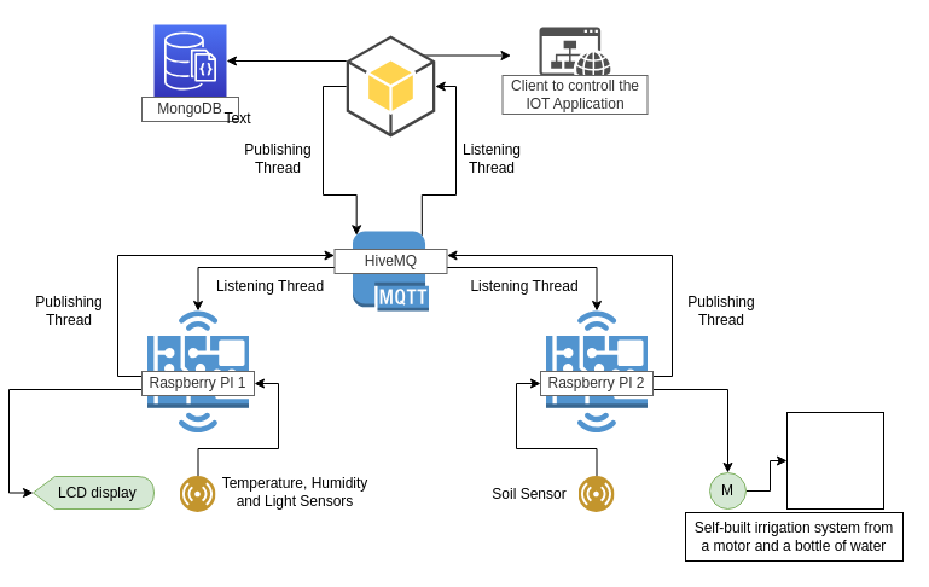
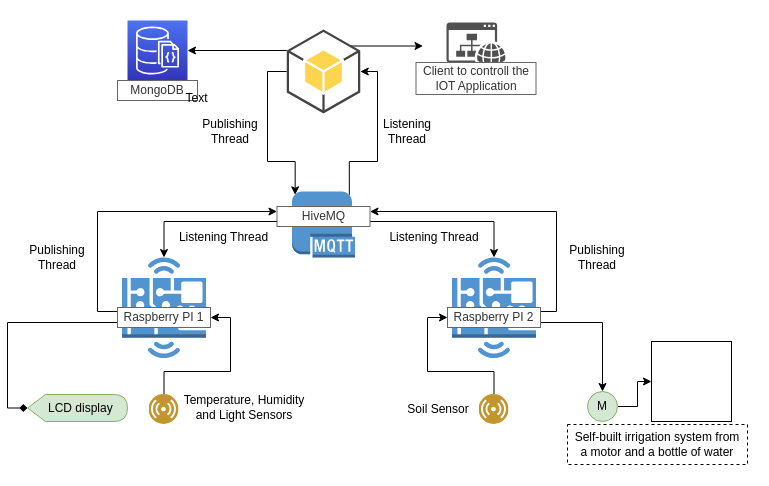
  <mxCell id="0" />
  <mxCell id="1" parent="0" />
  <mxCell id="2" value="" style="whiteSpace=wrap;html=1;aspect=fixed;fillColor=#FFFFFF;" vertex="1" parent="1"><mxGeometry x="644" y="341" width="80" height="80" as="geometry" /></mxCell>
  <mxCell id="3" style="edgeStyle=orthogonalEdgeStyle;rounded=0;orthogonalLoop=1;jettySize=auto;html=1;entryX=0.05;entryY=0.05;entryDx=0;entryDy=0;entryPerimeter=0;exitX=0;exitY=0.5;exitDx=0;exitDy=0;exitPerimeter=0;" parent="1" source="38" target="16" edge="1"><mxGeometry relative="1" as="geometry"><Array as="points"><mxPoint x="260" y="71" /><mxPoint x="260" y="161" /><mxPoint x="288" y="161" /></Array><mxPoint x="200" y="71" as="sourcePoint" /></mxGeometry></mxCell>
  <mxCell id="4" value="" style="edgeStyle=orthogonalEdgeStyle;rounded=0;orthogonalLoop=1;jettySize=auto;html=1;" edge="1" parent="1" source="5" target="6"><mxGeometry relative="1" as="geometry" /></mxCell>
  <mxCell id="5" value="" style="whiteSpace=wrap;html=1;aspect=fixed;fillColor=none;strokeColor=none;" parent="1" vertex="1"><mxGeometry x="284.5" y="20" width="51" height="51" as="geometry" /></mxCell>
  <mxCell id="6" value="" style="whiteSpace=wrap;html=1;aspect=fixed;fillColor=none;strokeColor=none;" vertex="1" parent="1"><mxGeometry x="415.5" y="20" width="51" height="51" as="geometry" /></mxCell>
  <mxCell id="7" style="edgeStyle=orthogonalEdgeStyle;rounded=0;orthogonalLoop=1;jettySize=auto;html=1;exitX=0;exitY=0.5;exitDx=0;exitDy=0;entryX=0;entryY=0.25;entryDx=0;entryDy=0;" parent="1" source="12" target="19" edge="1"><mxGeometry relative="1" as="geometry"><Array as="points"><mxPoint x="110" y="311" /><mxPoint x="90" y="311" /><mxPoint x="90" y="211" /></Array></mxGeometry></mxCell>
  <mxCell id="8" value="" style="outlineConnect=0;dashed=0;verticalLabelPosition=bottom;verticalAlign=top;align=center;html=1;shape=mxgraph.aws3.hardware_board;fillColor=#5294CF;gradientColor=none;" parent="1" vertex="1"><mxGeometry x="114.5" y="257" width="84" height="100.5" as="geometry" /></mxCell>
  <mxCell id="9" style="edgeStyle=orthogonalEdgeStyle;rounded=0;orthogonalLoop=1;jettySize=auto;html=1;exitX=1;exitY=0.5;exitDx=0;exitDy=0;exitPerimeter=0;entryX=1;entryY=0.25;entryDx=0;entryDy=0;" parent="1" source="10" target="19" edge="1"><mxGeometry relative="1" as="geometry"><Array as="points"><mxPoint x="529" y="311" /><mxPoint x="549" y="311" /><mxPoint x="549" y="211" /></Array></mxGeometry></mxCell>
  <mxCell id="10" value="" style="outlineConnect=0;dashed=0;verticalLabelPosition=bottom;verticalAlign=top;align=center;html=1;shape=mxgraph.aws3.hardware_board;fillColor=#5294CF;gradientColor=none;" parent="1" vertex="1"><mxGeometry x="444.5" y="257" width="84" height="100.5" as="geometry" /></mxCell>
- <mxCell id="11" style="edgeStyle=orthogonalEdgeStyle;rounded=0;orthogonalLoop=1;jettySize=auto;html=1;exitX=0;exitY=0.75;exitDx=0;exitDy=0;entryX=0;entryY=0.5;entryDx=0;entryDy=0;entryPerimeter=0;" parent="1" source="12" target="34" edge="1"><mxGeometry relative="1" as="geometry" /></mxCell>
+ <mxCell id="11" style="edgeStyle=orthogonalEdgeStyle;rounded=0;orthogonalLoop=1;jettySize=auto;html=1;exitX=0;exitY=0.75;exitDx=0;exitDy=0;entryX=0;entryY=0.5;entryDx=0;entryDy=0;entryPerimeter=0;endArrow=diamond;" parent="1" source="12" target="34" edge="1"><mxGeometry relative="1" as="geometry" /></mxCell>
  <mxCell id="12" value="Raspberry PI 1" style="text;html=1;align=center;verticalAlign=middle;whiteSpace=wrap;rounded=0;fillColor=#FFFFFF;strokeColor=#666666;fontColor=#333333;" parent="1" vertex="1"><mxGeometry x="110" y="307" width="93" height="20" as="geometry" /></mxCell>
  <mxCell id="13" style="edgeStyle=orthogonalEdgeStyle;rounded=0;orthogonalLoop=1;jettySize=auto;html=1;exitX=1;exitY=0.75;exitDx=0;exitDy=0;entryX=0.5;entryY=0;entryDx=0;entryDy=0;" edge="1" parent="1" source="14" target="43"><mxGeometry relative="1" as="geometry"><mxPoint x="594" y="351" as="targetPoint" /></mxGeometry></mxCell>
  <mxCell id="14" value="Raspberry PI 2" style="text;html=1;align=center;verticalAlign=middle;whiteSpace=wrap;rounded=0;fillColor=#FFFFFF;strokeColor=#666666;fontColor=#333333;" parent="1" vertex="1"><mxGeometry x="440" y="307" width="93" height="20" as="geometry" /></mxCell>
  <mxCell id="15" style="edgeStyle=orthogonalEdgeStyle;rounded=0;orthogonalLoop=1;jettySize=auto;html=1;exitX=0.91;exitY=0.05;exitDx=0;exitDy=0;exitPerimeter=0;entryX=1;entryY=0.5;entryDx=0;entryDy=0;entryPerimeter=0;" parent="1" source="16" target="38" edge="1"><mxGeometry relative="1" as="geometry"><mxPoint x="500" y="101" as="targetPoint" /><Array as="points"><mxPoint x="342" y="161" /><mxPoint x="370" y="161" /><mxPoint x="370" y="71" /></Array></mxGeometry></mxCell>
  <mxCell id="16" value="" style="outlineConnect=0;dashed=0;verticalLabelPosition=bottom;verticalAlign=top;align=center;html=1;shape=mxgraph.aws3.mqtt_protocol;fillColor=#5294CF;gradientColor=none;" parent="1" vertex="1"><mxGeometry x="284.5" y="191" width="63" height="66" as="geometry" /></mxCell>
  <mxCell id="17" style="edgeStyle=orthogonalEdgeStyle;rounded=0;orthogonalLoop=1;jettySize=auto;html=1;exitX=0;exitY=0.75;exitDx=0;exitDy=0;entryX=0.5;entryY=0;entryDx=0;entryDy=0;entryPerimeter=0;" parent="1" source="19" target="8" edge="1"><mxGeometry relative="1" as="geometry" /></mxCell>
  <mxCell id="18" style="edgeStyle=orthogonalEdgeStyle;rounded=0;orthogonalLoop=1;jettySize=auto;html=1;exitX=1;exitY=0.75;exitDx=0;exitDy=0;entryX=0.5;entryY=0;entryDx=0;entryDy=0;entryPerimeter=0;" parent="1" source="19" target="10" edge="1"><mxGeometry relative="1" as="geometry" /></mxCell>
  <mxCell id="19" value="HiveMQ" style="text;html=1;align=center;verticalAlign=middle;whiteSpace=wrap;rounded=0;fillColor=#FFFFFF;strokeColor=#666666;fontColor=#333333;" parent="1" vertex="1"><mxGeometry x="269.5" y="206" width="93" height="20" as="geometry" /></mxCell>
  <mxCell id="20" value="" style="pointerEvents=1;shadow=0;dashed=0;html=1;strokeColor=none;fillColor=#505050;labelPosition=center;verticalLabelPosition=bottom;verticalAlign=top;outlineConnect=0;align=center;shape=mxgraph.office.concepts.website;" parent="1" vertex="1"><mxGeometry x="439" y="22" width="59" height="49" as="geometry" /></mxCell>
  <mxCell id="21" value="Listening Thread" style="text;html=1;strokeColor=none;fillColor=none;align=center;verticalAlign=middle;whiteSpace=wrap;rounded=0;" parent="1" vertex="1"><mxGeometry x="163" y="227" width="107" height="20" as="geometry" /></mxCell>
  <mxCell id="22" value="Listening Thread" style="text;html=1;strokeColor=none;fillColor=none;align=center;verticalAlign=middle;whiteSpace=wrap;rounded=0;" parent="1" vertex="1"><mxGeometry x="376" y="227" width="101.5" height="20" as="geometry" /></mxCell>
  <mxCell id="23" value="Publishing Thread" style="text;html=1;strokeColor=none;fillColor=none;align=center;verticalAlign=middle;whiteSpace=wrap;rounded=0;" parent="1" vertex="1"><mxGeometry x="30" y="247" width="40" height="20" as="geometry" /></mxCell>
  <mxCell id="24" value="Publishing Thread" style="text;html=1;strokeColor=none;fillColor=none;align=center;verticalAlign=middle;whiteSpace=wrap;rounded=0;" parent="1" vertex="1"><mxGeometry x="570" y="247" width="40" height="20" as="geometry" /></mxCell>
  <mxCell id="25" value="Listening Thread" style="text;html=1;strokeColor=none;fillColor=none;align=center;verticalAlign=middle;whiteSpace=wrap;rounded=0;" parent="1" vertex="1"><mxGeometry x="380" y="121" width="40" height="20" as="geometry" /></mxCell>
  <mxCell id="26" value="Publishing Thread" style="text;html=1;strokeColor=none;fillColor=none;align=center;verticalAlign=middle;whiteSpace=wrap;rounded=0;" parent="1" vertex="1"><mxGeometry x="203" y="121" width="40" height="20" as="geometry" /></mxCell>
  <mxCell id="27" value="Client to controll the IOT Application" style="text;html=1;align=center;verticalAlign=middle;whiteSpace=wrap;rounded=0;fillColor=#FFFFFF;strokeColor=#666666;fontColor=#333333;" parent="1" vertex="1"><mxGeometry x="408.5" y="62" width="120" height="32" as="geometry" /></mxCell>
  <mxCell id="28" style="edgeStyle=orthogonalEdgeStyle;rounded=0;orthogonalLoop=1;jettySize=auto;html=1;exitX=0.5;exitY=0;exitDx=0;exitDy=0;entryX=1;entryY=0.5;entryDx=0;entryDy=0;" parent="1" source="29" target="12" edge="1"><mxGeometry relative="1" as="geometry"><Array as="points"><mxPoint x="157" y="371" /><mxPoint x="223" y="371" /><mxPoint x="223" y="317" /></Array></mxGeometry></mxCell>
  <mxCell id="29" value="" style="aspect=fixed;perimeter=ellipsePerimeter;html=1;align=center;shadow=0;dashed=0;fontColor=#4277BB;labelBackgroundColor=#ffffff;fontSize=12;spacingTop=3;image;image=img/lib/ibm/users/sensor.svg;fillColor=none;" parent="1" vertex="1"><mxGeometry x="141.5" y="394" width="30" height="30" as="geometry" /></mxCell>
  <mxCell id="30" style="edgeStyle=orthogonalEdgeStyle;rounded=0;orthogonalLoop=1;jettySize=auto;html=1;exitX=0.5;exitY=0;exitDx=0;exitDy=0;entryX=0;entryY=0.5;entryDx=0;entryDy=0;" parent="1" source="31" target="14" edge="1"><mxGeometry relative="1" as="geometry"><Array as="points"><mxPoint x="487" y="371" /><mxPoint x="420" y="371" /><mxPoint x="420" y="317" /></Array></mxGeometry></mxCell>
  <mxCell id="31" value="" style="aspect=fixed;perimeter=ellipsePerimeter;html=1;align=center;shadow=0;dashed=0;fontColor=#4277BB;labelBackgroundColor=#ffffff;fontSize=12;spacingTop=3;image;image=img/lib/ibm/users/sensor.svg;fillColor=none;" parent="1" vertex="1"><mxGeometry x="471.5" y="394" width="30" height="30" as="geometry" /></mxCell>
  <mxCell id="32" value="Temperature,&amp;nbsp;Humidity and Light Sensors" style="text;html=1;strokeColor=none;fillColor=none;align=center;verticalAlign=middle;whiteSpace=wrap;rounded=0;" parent="1" vertex="1"><mxGeometry x="171.5" y="389" width="130" height="35" as="geometry" /></mxCell>
  <mxCell id="33" value="Soil Sensor" style="text;html=1;strokeColor=none;fillColor=none;align=center;verticalAlign=middle;whiteSpace=wrap;rounded=0;" parent="1" vertex="1"><mxGeometry x="390" y="396.5" width="81.5" height="25" as="geometry" /></mxCell>
  <mxCell id="34" value="&amp;nbsp; LCD display" style="shape=display;whiteSpace=wrap;html=1;size=0.179;fillColor=#d5e8d4;strokeColor=#82b366;" parent="1" vertex="1"><mxGeometry x="20" y="394" width="100" height="27" as="geometry" /></mxCell>
  <mxCell id="35" value="" style="outlineConnect=0;fontColor=#232F3E;gradientColor=#4D72F3;gradientDirection=north;fillColor=#3334B9;strokeColor=#ffffff;dashed=0;verticalLabelPosition=bottom;verticalAlign=top;align=center;html=1;fontSize=12;fontStyle=0;aspect=fixed;shape=mxgraph.aws4.resourceIcon;resIcon=mxgraph.aws4.documentdb_with_mongodb_compatibility;" vertex="1" parent="1"><mxGeometry x="120" y="20" width="60" height="60" as="geometry" /></mxCell>
  <mxCell id="36" value="MongoDB" style="text;html=1;align=center;verticalAlign=middle;whiteSpace=wrap;rounded=0;fillColor=#FFFFFF;strokeColor=#666666;fontColor=#333333;" vertex="1" parent="1"><mxGeometry x="110" y="80" width="80" height="20" as="geometry" /></mxCell>
  <mxCell id="37" style="edgeStyle=orthogonalEdgeStyle;rounded=0;orthogonalLoop=1;jettySize=auto;html=1;exitX=0;exitY=0.25;exitDx=0;exitDy=0;exitPerimeter=0;" edge="1" parent="1" source="38" target="35"><mxGeometry relative="1" as="geometry" /></mxCell>
  <mxCell id="38" value="" style="outlineConnect=0;dashed=0;verticalLabelPosition=bottom;verticalAlign=top;align=center;html=1;shape=mxgraph.aws3.android;fillColor=#FFD44F;gradientColor=none;" vertex="1" parent="1"><mxGeometry x="279.25" y="29" width="73.5" height="84" as="geometry" /></mxCell>
  <mxCell id="39" value="" style="shape=image;html=1;verticalAlign=top;verticalLabelPosition=bottom;labelBackgroundColor=#ffffff;imageAspect=0;aspect=fixed;image=https://cdn1.iconfinder.com/data/icons/simple-icons/128/heroku-128-black.png" vertex="1" parent="1"><mxGeometry x="290.5" y="37" width="57" height="57" as="geometry" /></mxCell>
  <mxCell id="40" value="Text" style="text;html=1;align=center;verticalAlign=middle;resizable=0;points=[];autosize=1;" vertex="1" parent="1"><mxGeometry x="169" y="88" width="40" height="20" as="geometry" /></mxCell>
- <mxCell id="41" value="Self-built irrigation system from &lt;br&gt;a motor and a bottle of water" style="rounded=0;whiteSpace=wrap;html=1;fillColor=#FFFFFF;" vertex="1" parent="1"><mxGeometry x="560" y="424" width="180" height="40" as="geometry" /></mxCell>
+ <mxCell id="41" value="Self-built irrigation system from &lt;br&gt;a motor and a bottle of water" style="rounded=0;whiteSpace=wrap;html=1;fillColor=#FFFFFF;dashed=1;" vertex="1" parent="1"><mxGeometry x="560" y="424" width="180" height="40" as="geometry" /></mxCell>
  <mxCell id="42" style="edgeStyle=orthogonalEdgeStyle;rounded=0;orthogonalLoop=1;jettySize=auto;html=1;exitX=1;exitY=0.5;exitDx=0;exitDy=0;entryX=0;entryY=0.5;entryDx=0;entryDy=0;" edge="1" parent="1" source="43" target="2"><mxGeometry relative="1" as="geometry" /></mxCell>
  <mxCell id="43" value="M" style="ellipse;whiteSpace=wrap;html=1;aspect=fixed;fillColor=#d5e8d4;strokeColor=#82b366;" vertex="1" parent="1"><mxGeometry x="580" y="391" width="30" height="30" as="geometry" /></mxCell>
  <mxCell id="44" value="" style="shape=image;html=1;verticalAlign=top;verticalLabelPosition=bottom;labelBackgroundColor=#ffffff;imageAspect=0;aspect=fixed;image=https://cdn0.iconfinder.com/data/icons/beverage/64/BOTTLED_WATER-128.png;fillColor=#FFFFFF;rotation=120;" vertex="1" parent="1"><mxGeometry x="646" y="342" width="50" height="50" as="geometry" /></mxCell>
  <mxCell id="45" value="" style="shape=image;html=1;verticalAlign=top;verticalLabelPosition=bottom;labelBackgroundColor=#ffffff;imageAspect=0;aspect=fixed;image=https://cdn0.iconfinder.com/data/icons/interior-and-decor-vol-1-1/512/2-128.png;fillColor=#FFFFFF;" vertex="1" parent="1"><mxGeometry x="670" y="352.5" width="64.5" height="64.5" as="geometry" /></mxCell>
